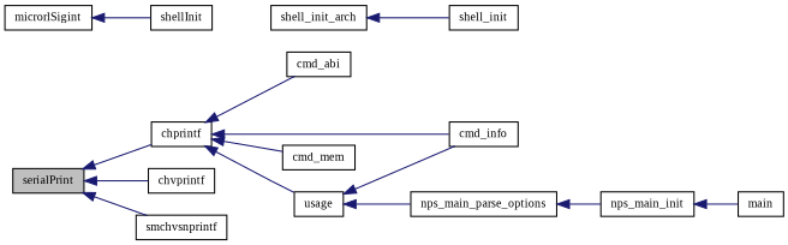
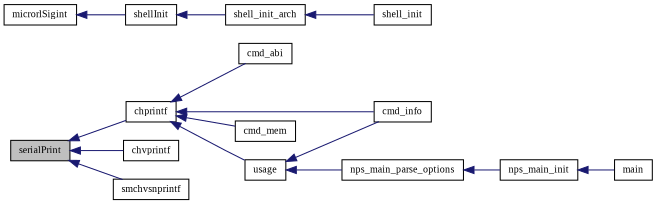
  digraph {
    fontname="Liberation Serif"
    rankdir=LR
    node [color=black fillcolor=white fontname="Liberation Serif" fontsize=10 shape=record style=filled]
    edge [color=midnightblue dir=back fontname="Liberation Serif" fontsize=10 labelfontname=FreeSans labelfontsize=10 style=solid]
    n1 [fillcolor=grey75 fontcolor=black height=0.2 label=serialPrint width=0.4]
    n2 [height=0.2 label=chprintf width=0.4]
    n3 [height=0.2 label=chvprintf width=0.4]
    n4 [height=0.2 label=smchvsnprintf width=0.4]
    n5 [height=0.2 label=cmd_abi width=0.4]
    n6 [height=0.2 label=cmd_info width=0.4]
    n7 [height=0.2 label=cmd_mem width=0.4]
    n8 [height=0.2 label=usage width=0.4]
    n9 [height=0.2 label=microrlSigint width=0.4]
    n10 [height=0.2 label=shellInit width=0.4]
    n11 [height=0.2 label=nps_main_parse_options width=0.4]
    n12 [height=0.2 label=shell_init_arch width=0.4]
    n13 [height=0.2 label=shell_init width=0.4]
    n14 [height=0.2 label=nps_main_init width=0.4]
    n15 [height=0.2 label=main width=0.4]
    n1 -> n2
    n1 -> n3
    n1 -> n4
    n2 -> n5
    n2 -> n6
    n2 -> n7
    n2 -> n8
    n8 -> n6
    n8 -> n11
    n9 -> n10
+   n10 -> n12
    n11 -> n14
    n12 -> n13
    n14 -> n15
  }
